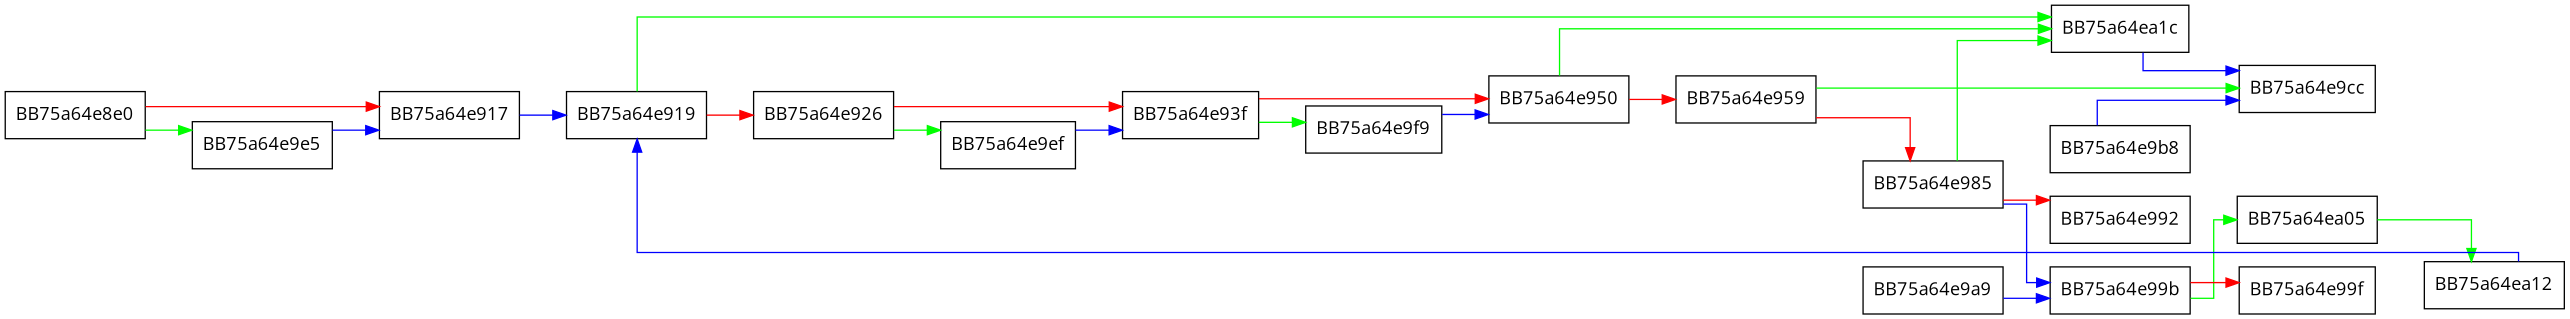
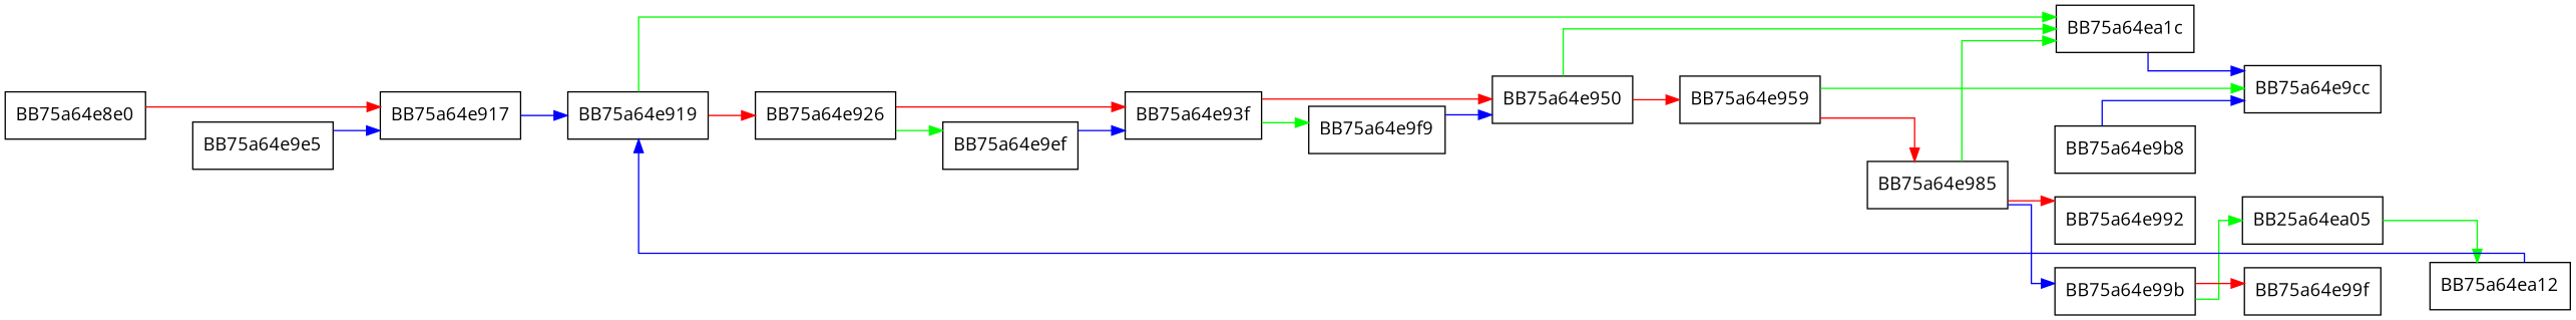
  digraph {
    fontname="Open Sans"
    rankdir=LR
    splines=ortho
    node [fontname="Open Sans" shape=box]
    edge [color=green fontname="Open Sans"]
    BB75a64e8e0
    BB75a64e9e5
    BB75a64e917
    BB75a64e919
    BB75a64ea1c
    BB75a64e926
    BB75a64e9cc
    BB75a64e9ef
    BB75a64e93f
    BB75a64e9f9
    BB75a64e950
    BB75a64e959
    BB75a64e985
    BB75a64e992
    BB75a64e99b
-   BB75a64ea05
+   BB75a64ea05 [label=BB25a64ea05]
    BB75a64e99f
    BB75a64ea12
-   BB75a64e9a9
    BB75a64e9b8
-   BB75a64e8e0 -> BB75a64e9e5
    BB75a64e8e0 -> BB75a64e917 [color=red]
    BB75a64e9e5 -> BB75a64e917 [color=blue]
    BB75a64e917 -> BB75a64e919 [color=blue]
    BB75a64e919 -> BB75a64ea1c
    BB75a64e919 -> BB75a64e926 [color=red]
    BB75a64ea1c -> BB75a64e9cc [color=blue]
    BB75a64e926 -> BB75a64e9ef
    BB75a64e926 -> BB75a64e93f [color=red]
    BB75a64e9ef -> BB75a64e93f [color=blue]
    BB75a64e93f -> BB75a64e9f9
    BB75a64e93f -> BB75a64e950 [color=red]
    BB75a64e9f9 -> BB75a64e950 [color=blue]
    BB75a64e950 -> BB75a64ea1c
    BB75a64e950 -> BB75a64e959 [color=red]
    BB75a64e959 -> BB75a64e9cc
    BB75a64e959 -> BB75a64e985 [color=red]
    BB75a64e985 -> BB75a64ea1c
    BB75a64e985 -> BB75a64e992 [color=red]
    BB75a64e985 -> BB75a64e99b [color=blue]
    BB75a64e99b -> BB75a64ea05
    BB75a64e99b -> BB75a64e99f [color=red]
    BB75a64ea05 -> BB75a64ea12
    BB75a64ea12 -> BB75a64e919 [color=blue]
-   BB75a64e9a9 -> BB75a64e99b [color=blue]
    BB75a64e9b8 -> BB75a64e9cc [color=blue]
  }
